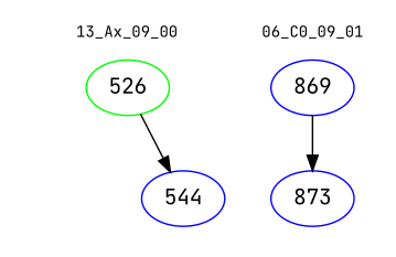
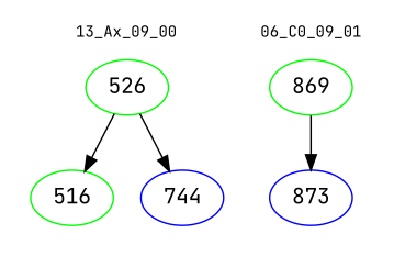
  digraph {
    fontname="JetBrains Mono"
    node [color=blue fontname="JetBrains Mono"]
    edge [color=black fontname="JetBrains Mono"]
    n1 [color=green label=526]
-   n3 [label=544]
-   n4 [label=869]
+   n2 [color=green label=516]
+   n3 [label=744]
+   n4 [color=green label=869]
    n5 [label=873]
    subgraph cluster_1 {
      color=white
      fontsize=10
      label="13_Ax_09_00"
      n1
+     n2
      n3
    }
    subgraph cluster_2 {
      color=white
      fontsize=10
      label="06_C0_09_01"
      n4
      n5
    }
+   n1 -> n2
    n1 -> n3
    n4 -> n5
  }
